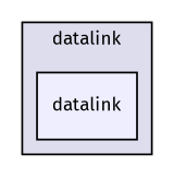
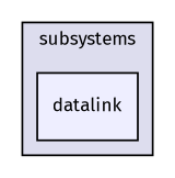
  digraph {
    compound=true
    fontname="Fira Sans"
    n1 [fillcolor="#eeeeff" fontname="Fira Sans" fontsize=10 label=datalink pencolor=black shape=box style=filled]
    subgraph cluster_1 {
      bgcolor="#ddddee"
      fontsize=10
-     label=datalink
+     label=subsystems
      pencolor=black
      n1
    }
  }
